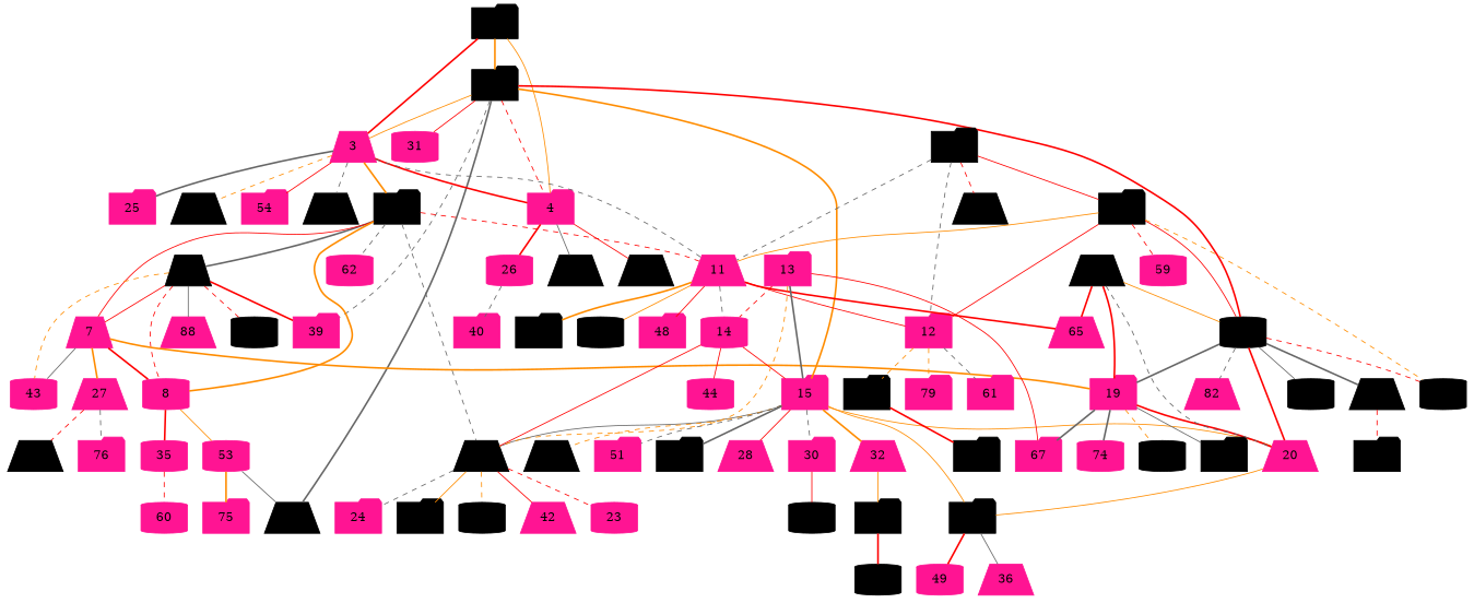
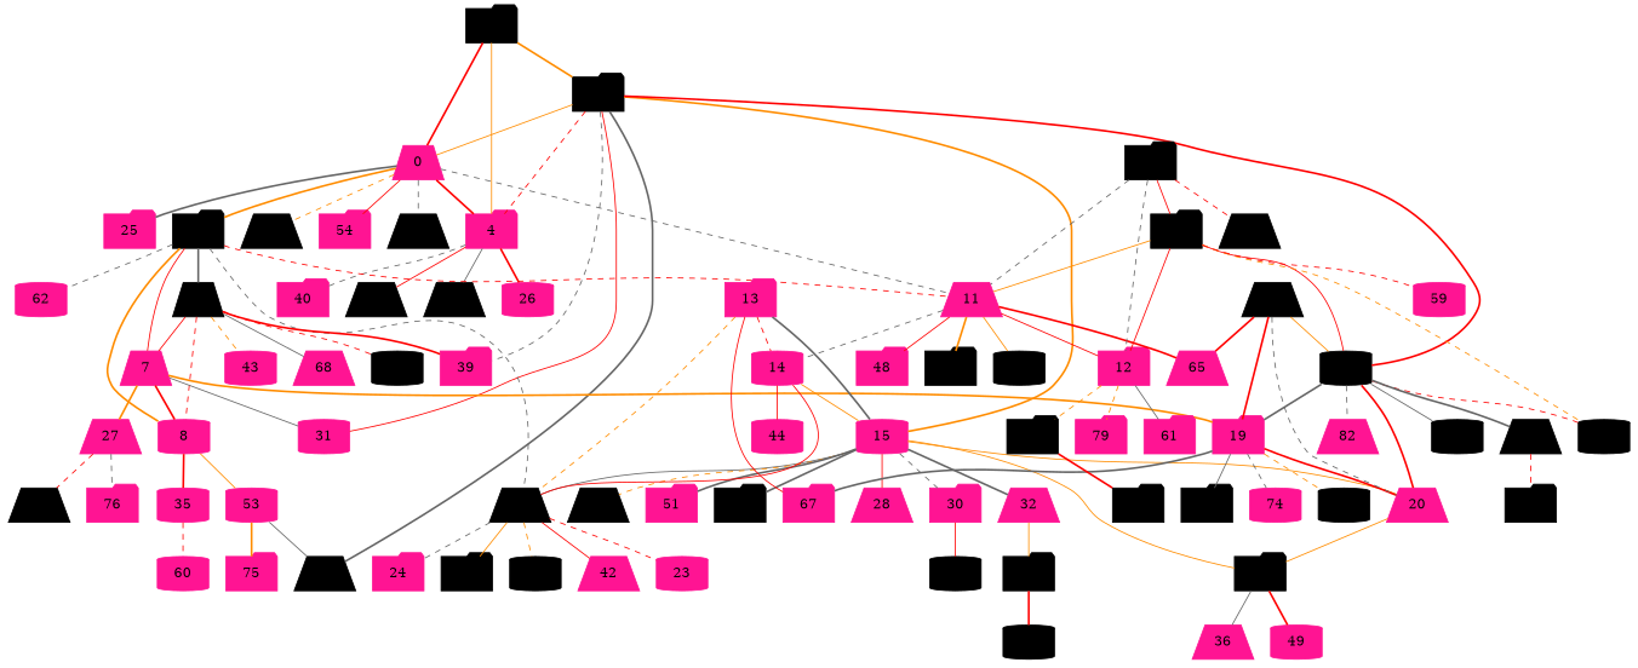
  graph {
    node [color=deeppink shape=folder style=filled]
    edge [color=red style=solid]
    1 [color=black]
    2 [color=black]
-   3 [shape=trapezium]
+   3 [shape=trapezium label=0]
    4
-   15
+   15 [shape=cylinder]
    18 [color=black shape=cylinder]
    31 [shape=cylinder]
    39
    63 [color=black shape=trapezium]
    5 [color=black]
    11 [shape=trapezium]
    25
    38 [color=black shape=trapezium]
    54
    80 [color=black shape=trapezium]
    26 [shape=cylinder]
    40
    58 [color=black shape=trapezium]
    73 [color=black shape=trapezium]
    16 [color=black shape=trapezium]
    20 [shape=trapezium]
    28 [shape=trapezium]
    29 [color=black]
    30
    32 [shape=trapezium]
    50 [color=black shape=trapezium]
    51
    52 [color=black]
    19
    64 [color=black shape=cylinder]
    n31 [label=82 shape=trapezium]
    45 [color=black shape=trapezium]
    78 [color=black shape=cylinder]
    6 [color=black shape=trapezium]
    7 [shape=trapezium]
    8 [shape=cylinder]
    62 [shape=cylinder]
    12
    14 [shape=cylinder]
    41 [color=black shape=cylinder]
    48
    55 [color=black]
    65 [shape=trapezium]
    43 [shape=cylinder]
-   68 [shape=trapezium label=88]
+   68 [shape=trapezium]
    72 [color=black shape=cylinder]
    27 [shape=trapezium]
    35 [shape=cylinder]
    53 [shape=cylinder]
    23 [shape=cylinder]
    24
    33 [color=black]
    34 [color=black shape=cylinder]
    42 [shape=trapezium]
    67
    46 [color=black shape=cylinder]
    69 [color=black]
    74 [shape=cylinder]
    57 [color=black shape=trapezium]
    76
    60 [shape=cylinder]
    75
    9 [color=black]
    10 [color=black]
    21 [color=black shape=trapezium]
    59 [shape=cylinder]
    47 [color=black]
    61
    79
    44 [shape=cylinder]
    56 [color=black]
    13
    36 [shape=trapezium]
    49 [shape=cylinder]
    77 [color=black shape=cylinder]
    70 [color=black]
    17 [color=black shape=trapezium]
    66 [color=black]
    71 [color=black shape=cylinder]
    1 -- 2 [color=darkorange style=bold]
    1 -- 3 [style=bold]
    1 -- 4 [color=darkorange]
    2 -- 3 [color=darkorange]
    2 -- 4 [style=dashed]
    2 -- 15 [color=darkorange style=bold]
    2 -- 18 [style=bold]
    2 -- 31
    2 -- 39 [color=gray40 style=dashed]
    2 -- 63 [color=gray40 style=bold]
    3 -- 4 [style=bold]
    3 -- 5 [color=darkorange style=bold]
    3 -- 11 [color=gray40 style=dashed]
    3 -- 25 [color=gray40 style=bold]
    3 -- 38 [color=darkorange style=dashed]
    3 -- 54
    3 -- 80 [color=gray40 style=dashed]
    4 -- 26 [style=bold]
-   26 -- 40 [color=gray40 style=dashed]
+   4 -- 40 [color=gray40 style=dashed]
    4 -- 58
    4 -- 73 [color=gray40]
    15 -- 16 [color=gray40]
    15 -- 20 [color=darkorange]
    15 -- 28
    15 -- 29 [color=darkorange]
    15 -- 30 [color=gray40 style=dashed]
-   15 -- 32 [color=darkorange style=bold]
+   15 -- 32 [color=gray40 style=bold]
    15 -- 50 [color=darkorange style=dashed]
-   15 -- 51 [color=gray40 style=dashed]
+   15 -- 51 [color=gray40 style=bold]
    15 -- 52 [color=gray40 style=bold]
    18 -- 20 [style=bold]
    18 -- 19 [color=gray40 style=bold]
    18 -- 64 [style=dashed]
    18 -- n31 [color=gray40 style=dashed]
    18 -- 45 [color=gray40 style=bold]
    18 -- 78 [color=gray40]
    5 -- 11 [style=dashed]
    5 -- 16 [color=gray40 style=dashed]
    5 -- 6 [color=gray40 style=bold]
    5 -- 7
    5 -- 8 [color=darkorange style=bold]
    5 -- 62 [color=gray40 style=dashed]
    11 -- 12
    11 -- 14 [color=gray40 style=dashed]
    11 -- 41 [color=darkorange]
    11 -- 48
    11 -- 55 [color=darkorange style=bold]
    11 -- 65 [style=bold]
    16 -- 23 [style=dashed]
    16 -- 24 [color=gray40 style=dashed]
    16 -- 33 [color=darkorange]
    16 -- 34 [color=darkorange style=dashed]
    16 -- 42
    20 -- 29 [color=darkorange]
    29 -- 36 [color=gray40]
    29 -- 49 [style=bold]
    30 -- 77
    32 -- 70 [color=darkorange]
    19 -- 20 [style=bold]
    19 -- 67 [color=gray40 style=bold]
    19 -- 46 [color=darkorange style=dashed]
    19 -- 69 [color=gray40]
-   19 -- 74 [color=gray40 style=bold]
+   19 -- 74 [color=gray40 style=dashed]
    45 -- 66 [style=dashed]
    6 -- 39 [style=bold]
    6 -- 7
    6 -- 8 [style=dashed]
    6 -- 43 [color=darkorange style=dashed]
    6 -- 68 [color=gray40]
    6 -- 72 [style=dashed]
-   7 -- 43 [color=gray40]
+   7 -- 31 [color=gray40]
    7 -- 19 [color=darkorange style=bold]
    7 -- 8 [style=bold]
    7 -- 27 [color=darkorange style=bold]
    8 -- 35 [style=bold]
    8 -- 53 [color=darkorange]
    12 -- 47 [color=darkorange style=dashed]
-   12 -- 61 [color=gray40 style=dashed]
+   12 -- 61 [color=gray40]
    12 -- 79 [color=darkorange style=dashed]
-   14 -- 15
+   14 -- 15 [color=darkorange]
    14 -- 16
    14 -- 44
    27 -- 57 [style=dashed]
    27 -- 76 [color=gray40 style=dashed]
    35 -- 60 [style=dashed]
    53 -- 63 [color=gray40]
    53 -- 75 [color=darkorange style=bold]
    9 -- 11 [color=gray40 style=dashed]
    9 -- 12 [color=gray40 style=dashed]
    9 -- 10
    9 -- 21 [style=dashed]
    10 -- 18
    10 -- 11 [color=darkorange]
    10 -- 64 [color=darkorange style=dashed]
    10 -- 12
    10 -- 59 [style=dashed]
    47 -- 56 [style=bold]
    13 -- 15 [color=gray40 style=bold]
    13 -- 16 [color=darkorange style=dashed]
    13 -- 14 [style=dashed]
    13 -- 67
    70 -- 71 [style=bold]
    17 -- 18 [color=darkorange]
    17 -- 20 [color=gray40 style=dashed]
    17 -- 19 [style=bold]
    17 -- 65 [style=bold]
  }
